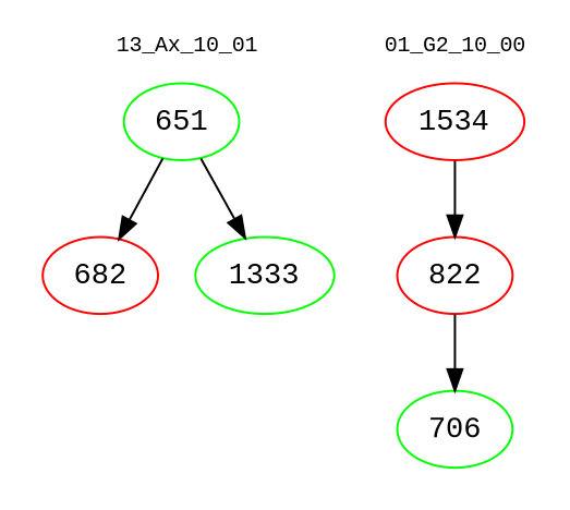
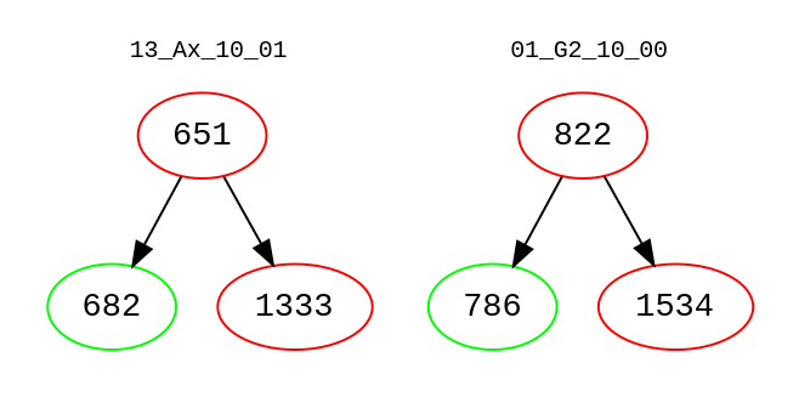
  digraph {
    fontname="Liberation Mono"
    node [color=green fontname="Liberation Mono"]
    edge [color=black fontname="Liberation Mono"]
-   n1 [label=651]
-   n2 [color=red label=682]
-   n3 [label=1333]
+   n1 [color=red label=651]
+   n2 [label=682]
+   n3 [color=red label=1333]
    n4 [color=red label=822]
-   n5 [label=706]
+   n5 [label=786]
    n6 [color=red label=1534]
    subgraph cluster_1 {
      color=white
      fontsize=10
      label="13_Ax_10_01"
      n1
      n2
      n3
    }
    subgraph cluster_2 {
      color=white
      fontsize=10
      label="01_G2_10_00"
      n4
      n5
      n6
    }
    n1 -> n2
    n1 -> n3
    n4 -> n5
-   n6 -> n4
+   n4 -> n6
  }
